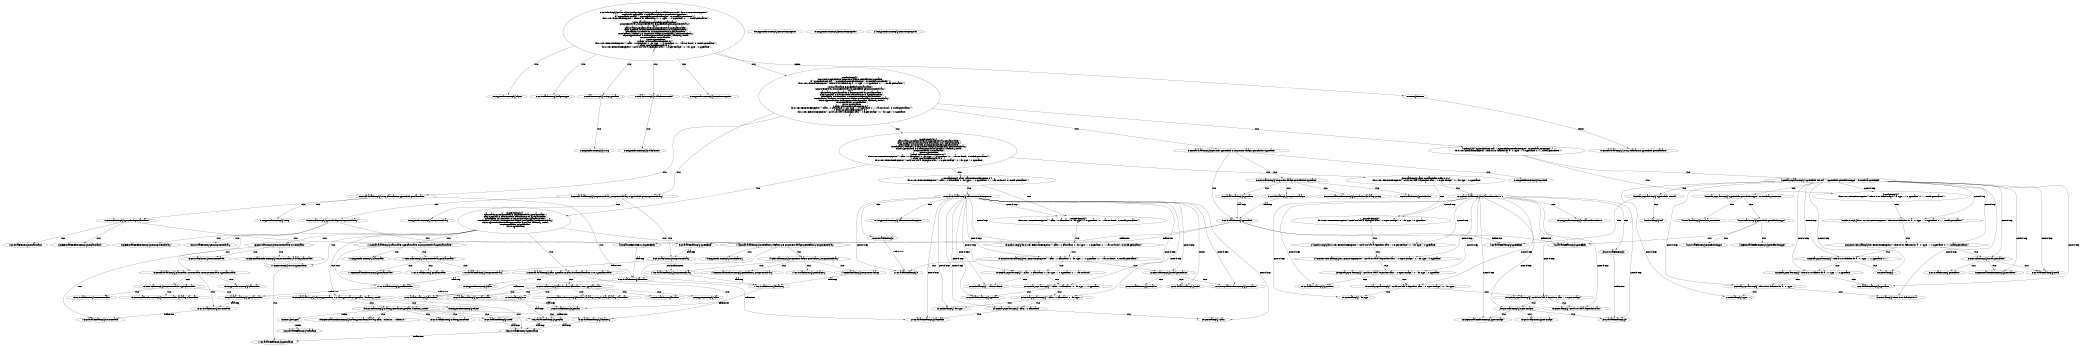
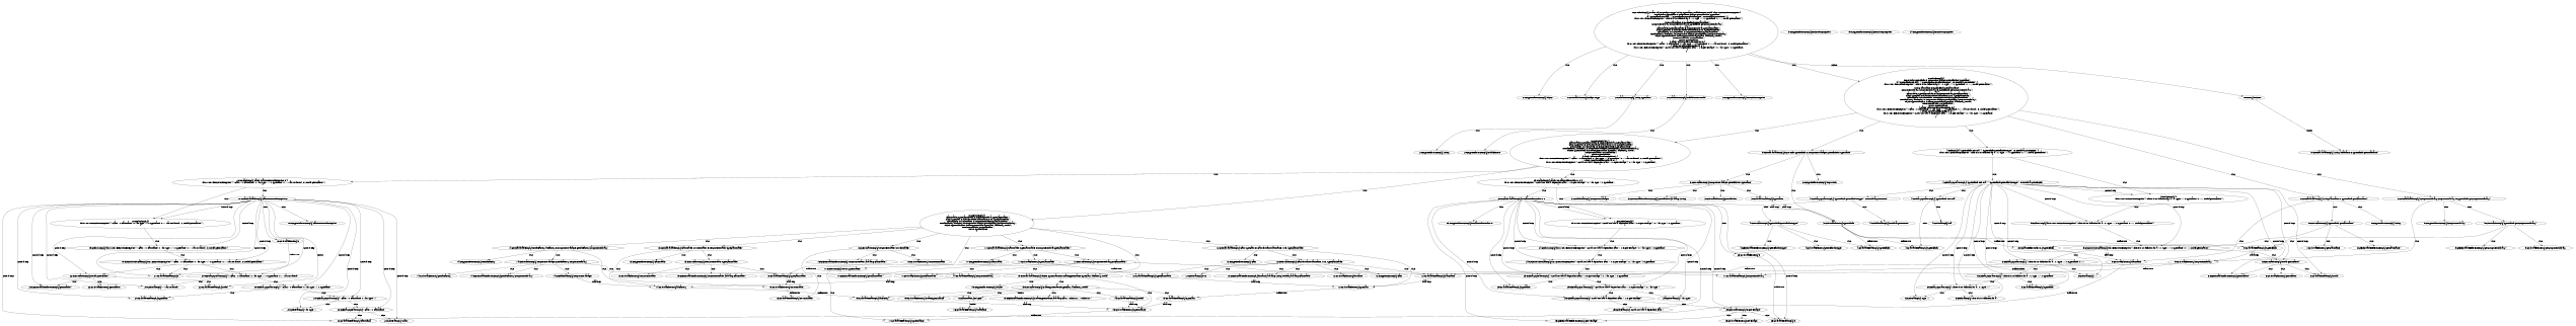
  digraph {
    node [shape=ellipse]
    n1 [label="2:CtTypeReferenceImpl@Object"]
    n2 [label="2:CtVirtualElement@configureType"]
    n3 [label="2:CtParameterImpl@String typeName"]
    n4 [label="2:CtTypeReferenceImpl@String"]
    n5 [label="2:CtParameterImpl@BuildElement model"]
    n6 [label="2:CtTypeReferenceImpl@BuildElement"]
    n7 [label="2:CtTypeReferenceImpl@ExecutionException"]
    n8 [label="3:CtTypeReferenceImpl@ImportInfo"]
    n9 [label="3:CtExecutableReferenceImpl@getDefinition(java.lang.String)"]
    n10 [label="3:CtVirtualElement@getDefinition"]
    n11 [label="3:CtFieldReadImpl@componentManager"]
    n12 [label="3:CtVirtualElement@typeDefInfo"]
    n13 [label="4:CtVariableReadImpl@typeDefInfo"]
    n14 [label="4:CtVariableReadImpl@typeDefInfo"]
    n15 [label="8:NoClassDefFoundError@typeDefInfo"]
    n16 [label="9:CtVariableReadImpl@typeDefInfo"]
    n17 [label="3:CtVariableReadImpl@typeName"]
    n18 [label="3:CtInvocationImpl@componentManager.getDefinition(typeName)"]
    n19 [label="8:CtVirtualElement@className"]
    n20 [label="9:CtVirtualElement@componentLibrary"]
    n21 [label="3:CtLocalVariableImpl@ImportInfo typeDefInfo = componentManager.getDefinition(typeName)"]
    n22 [label="4:CtLiteralImpl@null"]
    n23 [label="4:CtBinaryOperatorImpl@(typeDefInfo == null)"]
    n24 [label="4:CtExecutableReferenceImpl@getDefinitionType()"]
    n25 [label="4:CtVirtualElement@getDefinitionType"]
    n26 [label="4:CtInvocationImpl@typeDefInfo.getDefinitionType()"]
    n27 [label="4:CtFieldReadImpl@AntLibrary.TYPEDEF"]
    n28 [label="4:CtBinaryOperatorImpl@(typeDefInfo.getDefinitionType() != AntLibrary.TYPEDEF)"]
    n29 [label="4:CtBinaryOperatorImpl@(typeDefInfo == null) || (typeDefInfo.getDefinitionType() != AntLibrary.TYPEDEF)"]
    n30 [label="6:CtLiteralImpl@\"There is no defintion for a \""]
    n31 [label="6:CtLiteralImpl@\"type <\""]
    n32 [label="6:CtBinaryOperatorImpl@(\"There is no defintion for a \" + \"type <\")"]
    n33 [label="6:CtVariableReadImpl@typeName"]
    n34 [label="6:CtBinaryOperatorImpl@((\"There is no defintion for a \" + \"type <\") + typeName)"]
    n35 [label="6:CtLiteralImpl@\">\""]
    n36 [label="6:CtBinaryOperatorImpl@((\"There is no defintion for a \" + \"type <\") + typeName) + \">\""]
    n37 [label="6:CtExecutableReferenceImpl@getLocation()"]
    n38 [label="6:CtVariableReadImpl@model"]
    n39 [label="6:CtInvocationImpl@model.getLocation()"]
    n40 [label="5:CtConstructorCallImpl@new ExecutionException(((\"There is no defintion for a \" + \"type <\") + typeName) + \">\", model.getLocation())"]
    n41 [label="5:CtThrowImpl@throw new ExecutionException(((\"There is no defintion for a \" + \"type <\") + typeName) + \">\", model.getLocation())"]
    n42 [label="4:CtBlockImpl@\{\n    throw new ExecutionException(((\"There is no defintion for a \" + \"type <\") + typeName) + \">\", model.getLocation());\n\}"]
    n43 [label="6:CtVirtualElement@getLocation"]
    n44 [label="5:CtTypeReferenceImpl@ExecutionException"]
    n45 [label="4:CtIfImpl@if ((typeDefInfo == null) || (typeDefInfo.getDefinitionType() != AntLibrary.TYPEDEF)) \{\n    throw new ExecutionException(((\"There is no defintion for a \" + \"type <\") + typeName) + \">\", model.getLocation());\n\}"]
    n46 [label="8:CtTypeReferenceImpl@String"]
    n47 [label="8:CtExecutableReferenceImpl@getClassName()"]
    n48 [label="1:CtVirtualElement@getClassName"]
    n49 [label="12:CtVariableReadImpl@className"]
    n50 [label="20:CtVariableReadImpl@className"]
    n51 [label="8:CtInvocationImpl@typeDefInfo.getClassName()"]
    n52 [label="12:CtVirtualElement@typeClass"]
    n53 [label="8:CtLocalVariableImpl@String className = typeDefInfo.getClassName()"]
    n54 [label="9:CtTypeReferenceImpl@ComponentLibrary"]
    n55 [label="9:CtExecutableReferenceImpl@getComponentLibrary()"]
    n56 [label="9:CtVirtualElement@getComponentLibrary"]
    n57 [label="11:CtVariableReadImpl@componentLibrary"]
    n58 [label="14:CtVariableReadImpl@componentLibrary"]
    n59 [label="9:CtInvocationImpl@typeDefInfo.getComponentLibrary()"]
    n60 [label="11:CtVirtualElement@typeClassLoader"]
    n61 [label="14:CtVirtualElement@libFactory"]
    n62 [label="9:CtLocalVariableImpl@ComponentLibrary componentLibrary = typeDefInfo.getComponentLibrary()"]
    n63 [label="11:CtTypeReferenceImpl@ClassLoader"]
    n64 [label="11:CtExecutableReferenceImpl@getClassLoader()"]
    n65 [label="11:CtVirtualElement@getClassLoader"]
    n66 [label="12:CtVariableReadImpl@typeClassLoader"]
    n67 [label="13:CtVariableReadImpl@typeClassLoader"]
    n68 [label="11:CtInvocationImpl@componentLibrary.getClassLoader()"]
    n69 [label="13:CtVirtualElement@currentLoader"]
    n70 [label="11:CtLocalVariableImpl@ClassLoader typeClassLoader = componentLibrary.getClassLoader()"]
    n71 [label="12:CtTypeReferenceImpl@Class"]
    n72 [label="12:CtExecutableReferenceImpl@forName(java.lang.String,boolean,java.lang.ClassLoader)"]
    n73 [label="12:CtVirtualElement@forName"]
    n74 [label="12:CtTypeAccessImpl@Class"]
    n75 [label="15:CtVariableReadImpl@typeClass"]
    n76 [label="12:CtLiteralImpl@true"]
    n77 [label="12:CtInvocationImpl@Class.forName(className, true, typeClassLoader)"]
    n78 [label="15:CtVirtualElement@typeInstance"]
    n79 [label="12:CtLocalVariableImpl@Class typeClass = Class.forName(className, true, typeClassLoader)"]
    n80 [label="13:CtTypeReferenceImpl@ClassLoader"]
    n81 [label="13:CtExecutableReferenceImpl@setContextLoader(java.lang.ClassLoader)"]
    n82 [label="13:CtVirtualElement@setContextLoader"]
    n83 [label="16:CtVariableReadImpl@currentLoader"]
    n84 [label="13:CtInvocationImpl@setContextLoader(typeClassLoader)"]
    n85 [label="13:CtLocalVariableImpl@ClassLoader currentLoader = setContextLoader(typeClassLoader)"]
    n86 [label="14:CtTypeReferenceImpl@AntLibFactory"]
    n87 [label="14:CtExecutableReferenceImpl@getLibFactory(ComponentLibrary)"]
    n88 [label="14:CtVirtualElement@getLibFactory"]
    n89 [label="14:CtFieldReadImpl@componentManager"]
    n90 [label="15:CtVariableReadImpl@libFactory"]
    n91 [label="14:CtInvocationImpl@componentManager.getLibFactory(componentLibrary)"]
    n92 [label="14:CtLocalVariableImpl@AntLibFactory libFactory = componentManager.getLibFactory(componentLibrary)"]
    n93 [label="15:CtTypeReferenceImpl@Object"]
    n94 [label="15:CtExecutableReferenceImpl@createTypeInstance(java.lang.Class,<unknown>,<unknown>)"]
    n95 [label="15:CtVirtualElement@createTypeInstance"]
    n96 [label="17:CtVariableReadImpl@typeInstance"]
    n97 [label="15:CtVariableReadImpl@model"]
    n98 [label="15:CtInvocationImpl@createTypeInstance(typeClass, libFactory, model)"]
-   n99 [label="16:Insert@INSERT"]
+   n99 [label="16:ClassLoader@INSERT"]
    n100 [label="16:CtVariableReadImpl@localName"]
    n101 [label="15:CtLocalVariableImpl@Object typeInstance = createTypeInstance(typeClass, libFactory, model)"]
    n102 [label="16:CtExecutableReferenceImpl@setContextLoader(java.lang.ClassLoader)"]
    n103 [label="16:CtVirtualElement@setContextLoader"]
    n104 [label="16:CtInvocationImpl@setContextLoader(currentLoader)"]
    n105 [label="17:CtReturnImpl@return typeInstance"]
    n106 [label="10:CtBlockImpl@\{\n    ClassLoader typeClassLoader = componentLibrary.getClassLoader();\n    Class typeClass = Class.forName(className, true, typeClassLoader);\n    ClassLoader currentLoader = setContextLoader(typeClassLoader);\n    AntLibFactory libFactory = componentManager.getLibFactory(componentLibrary);\n    Object typeInstance = createTypeInstance(typeClass, libFactory, model);\n    setContextLoader(currentLoader);\n    return typeInstance;\n\}"]
    n107 [label="18:CtVirtualElement@e"]
    n108 [label="21:CtVariableReadImpl@e"]
    n109 [label="18:CtTypeReferenceImpl@ClassNotFoundException"]
    n110 [label="18:CtCatchVariableImpl@ClassNotFoundException e"]
    n111 [label="20:CtLiteralImpl@\"Class \""]
    n112 [label="20:CtBinaryOperatorImpl@(\"Class \" + className)"]
    n113 [label="20:CtLiteralImpl@\" for type <\""]
    n114 [label="20:CtBinaryOperatorImpl@((\"Class \" + className) + \" for type <\")"]
    n115 [label="20:CtVariableReadImpl@typeName"]
    n116 [label="20:CtBinaryOperatorImpl@(((\"Class \" + className) + \" for type <\") + typeName)"]
    n117 [label="20:CtLiteralImpl@\"> was not found\""]
    n118 [label="20:CtBinaryOperatorImpl@(((\"Class \" + className) + \" for type <\") + typeName) + \"> was not found\""]
    n119 [label="22:CtExecutableReferenceImpl@getLocation()"]
    n120 [label="22:CtVariableReadImpl@model"]
    n121 [label="22:CtInvocationImpl@model.getLocation()"]
    n122 [label="19:CtConstructorCallImpl@new ExecutionException((((\"Class \" + className) + \" for type <\") + typeName) + \"> was not found\", e, model.getLocation())"]
    n123 [label="19:CtThrowImpl@throw new ExecutionException((((\"Class \" + className) + \" for type <\") + typeName) + \"> was not found\", e, model.getLocation())"]
    n124 [label="18:CtBlockImpl@\{\n    throw new ExecutionException((((\"Class \" + className) + \" for type <\") + typeName) + \"> was not found\", e, model.getLocation());\n\}"]
    n125 [label="22:CtVirtualElement@getLocation"]
    n126 [label="19:CtTypeReferenceImpl@ExecutionException"]
    n127 [label="18:CtCatchImpl@ catch (ClassNotFoundException e) \{\n    throw new ExecutionException((((\"Class \" + className) + \" for type <\") + typeName) + \"> was not found\", e, model.getLocation());\n\}"]
    n128 [label="23:CtVirtualElement@e"]
    n129 [label="25:CtVariableReadImpl@e"]
    n130 [label="23:CtTypeReferenceImpl@NoClassDefFoundError"]
    n131 [label="23:CtCatchVariableImpl@NoClassDefFoundError e"]
    n132 [label="25:CtLiteralImpl@\"Could not load a dependent class (\""]
    n133 [label="25:CtExecutableReferenceImpl@getMessage()"]
    n134 [label="25:CtInvocationImpl@e.getMessage()"]
    n135 [label="25:CtBinaryOperatorImpl@(\"Could not load a dependent class (\" + e.getMessage())"]
    n136 [label="25:CtLiteralImpl@\") for type \""]
    n137 [label="25:CtBinaryOperatorImpl@((\"Could not load a dependent class (\" + e.getMessage()) + \") for type \")"]
    n138 [label="25:CtVariableReadImpl@typeName"]
    n139 [label="25:CtBinaryOperatorImpl@((\"Could not load a dependent class (\" + e.getMessage()) + \") for type \") + typeName"]
    n140 [label="24:CtConstructorCallImpl@new ExecutionException(((\"Could not load a dependent class (\" + e.getMessage()) + \") for type \") + typeName)"]
    n141 [label="24:CtThrowImpl@throw new ExecutionException(((\"Could not load a dependent class (\" + e.getMessage()) + \") for type \") + typeName)"]
    n142 [label="23:CtBlockImpl@\{\n    throw new ExecutionException(((\"Could not load a dependent class (\" + e.getMessage()) + \") for type \") + typeName);\n\}"]
    n143 [label="25:CtVirtualElement@getMessage"]
    n144 [label="24:CtTypeReferenceImpl@ExecutionException"]
    n145 [label="23:CtCatchImpl@ catch (NoClassDefFoundError e) \{\n    throw new ExecutionException(((\"Could not load a dependent class (\" + e.getMessage()) + \") for type \") + typeName);\n\}"]
    n146 [label="10:CtTryImpl@try \{\n    ClassLoader typeClassLoader = componentLibrary.getClassLoader();\n    Class typeClass = Class.forName(className, true, typeClassLoader);\n    ClassLoader currentLoader = setContextLoader(typeClassLoader);\n    AntLibFactory libFactory = componentManager.getLibFactory(componentLibrary);\n    Object typeInstance = createTypeInstance(typeClass, libFactory, model);\n    setContextLoader(currentLoader);\n    return typeInstance;\n\} catch (ClassNotFoundException e) \{\n    throw new ExecutionException((((\"Class \" + className) + \" for type <\") + typeName) + \"> was not found\", e, model.getLocation());\n\} catch (NoClassDefFoundError e) \{\n    throw new ExecutionException(((\"Could not load a dependent class (\" + e.getMessage()) + \") for type \") + typeName);\n\}"]
    n147 [label="2:CtBlockImpl@\{\n    ImportInfo typeDefInfo = componentManager.getDefinition(typeName);\n    if ((typeDefInfo == null) || (typeDefInfo.getDefinitionType() != AntLibrary.TYPEDEF)) \{\n        throw new ExecutionException(((\"There is no defintion for a \" + \"type <\") + typeName) + \">\", model.getLocation());\n    \}\n    String className = typeDefInfo.getClassName();\n    ComponentLibrary componentLibrary = typeDefInfo.getComponentLibrary();\n    try \{\n        ClassLoader typeClassLoader = componentLibrary.getClassLoader();\n        Class typeClass = Class.forName(className, true, typeClassLoader);\n        ClassLoader currentLoader = setContextLoader(typeClassLoader);\n        AntLibFactory libFactory = componentManager.getLibFactory(componentLibrary);\n        Object typeInstance = createTypeInstance(typeClass, libFactory, model);\n        setContextLoader(currentLoader);\n        return typeInstance;\n    \} catch (ClassNotFoundException e) \{\n        throw new ExecutionException((((\"Class \" + className) + \" for type <\") + typeName) + \"> was not found\", e, model.getLocation());\n    \} catch (NoClassDefFoundError e) \{\n        throw new ExecutionException(((\"Could not load a dependent class (\" + e.getMessage()) + \") for type \") + typeName);\n    \}\n\}"]
    n148 [label="2:CtMethodImpl@private Object configureType(String typeName, BuildElement model) throws ExecutionException \{\n    ImportInfo typeDefInfo = componentManager.getDefinition(typeName);\n    if ((typeDefInfo == null) || (typeDefInfo.getDefinitionType() != AntLibrary.TYPEDEF)) \{\n        throw new ExecutionException(((\"There is no defintion for a \" + \"type <\") + typeName) + \">\", model.getLocation());\n    \}\n    String className = typeDefInfo.getClassName();\n    ComponentLibrary componentLibrary = typeDefInfo.getComponentLibrary();\n    try \{\n        ClassLoader typeClassLoader = componentLibrary.getClassLoader();\n        Class typeClass = Class.forName(className, true, typeClassLoader);\n        ClassLoader currentLoader = setContextLoader(typeClassLoader);\n        AntLibFactory libFactory = componentManager.getLibFactory(componentLibrary);\n        Object typeInstance = createTypeInstance(typeClass, libFactory, model);\n        setContextLoader(currentLoader);\n        return typeInstance;\n    \} catch (ClassNotFoundException e) \{\n        throw new ExecutionException((((\"Class \" + className) + \" for type <\") + typeName) + \"> was not found\", e, model.getLocation());\n    \} catch (NoClassDefFoundError e) \{\n        throw new ExecutionException(((\"Could not load a dependent class (\" + e.getMessage()) + \") for type \") + typeName);\n    \}\n\}"]
    n149 [label="10:Insert@INSERT"]
    n150 [label="10:CtLocalVariableImpl@String localName = typeDefInfo.getLocalName()"]
    n3 -> n4 [label=AST]
    n5 -> n6 [label=AST]
    n11 -> n12 [label="Data Dep"]
    n12 -> n13 [label="Define-Use"]
    n12 -> n14 [label="Define-Use"]
    n12 -> n15 [label="Define-Use"]
    n12 -> n16 [label="Define-Use"]
    n15 -> n19 [label="Data Dep"]
    n16 -> n20 [label="Data Dep"]
    n17 -> n12 [label="Data Dep"]
    n18 -> n9 [label=AST]
    n18 -> n10 [label=AST]
    n18 -> n11 [label=AST]
    n18 -> n17 [label=AST]
    n19 -> n49 [label="Define-Use"]
    n19 -> n50 [label="Define-Use"]
    n20 -> n57 [label="Define-Use"]
    n20 -> n58 [label="Define-Action"]
    n21 -> n8 [label=AST]
    n21 -> n12 [label=AST]
    n21 -> n18 [label=AST]
    n23 -> n13 [label=AST]
    n23 -> n22 [label=AST]
    n26 -> n14 [label=AST]
    n26 -> n24 [label=AST]
    n26 -> n25 [label=AST]
    n28 -> n26 [label=AST]
    n28 -> n27 [label=AST]
    n29 -> n23 [label=AST]
    n29 -> n28 [label=AST]
    n29 -> n30 [label="Control Dep"]
    n29 -> n31 [label="Control Dep"]
    n29 -> n32 [label="Control Dep"]
    n29 -> n33 [label="Control Dep"]
    n29 -> n34 [label="Control Dep"]
    n29 -> n35 [label="Control Dep"]
    n29 -> n36 [label="Control Dep"]
    n29 -> n37 [label="Control Dep"]
    n29 -> n38 [label="Control Dep"]
    n29 -> n39 [label="Control Dep"]
    n29 -> n40 [label="Control Dep"]
    n29 -> n41 [label="Control Dep"]
    n29 -> n42 [label="Control Dep"]
    n32 -> n30 [label=AST]
    n32 -> n31 [label=AST]
    n34 -> n32 [label=AST]
    n34 -> n33 [label=AST]
    n36 -> n34 [label=AST]
    n36 -> n35 [label=AST]
    n39 -> n37 [label=AST]
    n39 -> n38 [label=AST]
    n39 -> n43 [label=AST]
    n40 -> n36 [label=AST]
    n40 -> n39 [label=AST]
    n41 -> n40 [label=AST]
    n42 -> n41 [label=AST]
    n45 -> n29 [label=AST]
    n45 -> n42 [label=AST]
-   n49 -> n75 [label="Data Dep"]
+   n49 -> n52 [label="Data Dep"]
    n51 -> n15 [label=AST]
    n51 -> n47 [label=AST]
    n51 -> n48 [label=AST]
    n52 -> n75 [label="Define-Use"]
    n53 -> n19 [label=AST]
    n53 -> n46 [label=AST]
    n53 -> n51 [label=AST]
-   n57 -> n60 [label="Data Dep"]
    n58 -> n61 [label="Data Dep"]
    n59 -> n16 [label=AST]
    n59 -> n55 [label=AST]
    n59 -> n56 [label=AST]
    n60 -> n66 [label="Define-Use"]
    n60 -> n67 [label="Define-Use"]
    n61 -> n90 [label="Define-Use"]
    n62 -> n20 [label=AST]
    n62 -> n54 [label=AST]
    n62 -> n59 [label=AST]
    n66 -> n52 [label="Data Dep"]
    n67 -> n69 [label="Data Dep"]
    n68 -> n57 [label=AST]
    n68 -> n64 [label=AST]
    n68 -> n65 [label=AST]
    n69 -> n83 [label="Define-Use"]
    n70 -> n60 [label=AST]
    n70 -> n63 [label=AST]
    n70 -> n68 [label=AST]
    n75 -> n78 [label="Data Dep"]
    n77 -> n49 [label=AST]
    n77 -> n66 [label=AST]
    n77 -> n72 [label=AST]
    n77 -> n73 [label=AST]
    n77 -> n74 [label=AST]
    n77 -> n76 [label=AST]
    n78 -> n96 [label="Define-Use"]
    n79 -> n52 [label=AST]
    n79 -> n71 [label=AST]
    n79 -> n77 [label=AST]
    n84 -> n67 [label=AST]
    n84 -> n81 [label=AST]
    n84 -> n82 [label=AST]
    n85 -> n69 [label=AST]
    n85 -> n80 [label=AST]
    n85 -> n84 [label=AST]
    n89 -> n61 [label="Data Dep"]
    n90 -> n78 [label="Data Dep"]
    n91 -> n58 [label=AST]
    n91 -> n87 [label=AST]
    n91 -> n88 [label=AST]
    n91 -> n89 [label=AST]
    n92 -> n61 [label=AST]
    n92 -> n86 [label=AST]
    n92 -> n91 [label=AST]
    n97 -> n78 [label="Data Dep"]
    n98 -> n75 [label=AST]
    n98 -> n90 [label=AST]
    n98 -> n94 [label=AST]
    n98 -> n95 [label=AST]
    n98 -> n97 [label=AST]
    n98 -> n99 [label=Action]
    n99 -> n100 [label=Action]
    n101 -> n78 [label=AST]
    n101 -> n93 [label=AST]
    n101 -> n98 [label=AST]
    n104 -> n83 [label=AST]
    n104 -> n102 [label=AST]
    n104 -> n103 [label=AST]
    n105 -> n96 [label=AST]
    n106 -> n70 [label=AST]
    n106 -> n79 [label=AST]
    n106 -> n85 [label=AST]
    n106 -> n92 [label=AST]
    n106 -> n101 [label=AST]
    n106 -> n104 [label=AST]
    n106 -> n105 [label=AST]
    n107 -> n108 [label="Define-Use"]
    n110 -> n50 [label="Control Dep"]
    n110 -> n107 [label=AST]
    n110 -> n108 [label="Control Dep"]
    n110 -> n109 [label=AST]
    n110 -> n111 [label="Control Dep"]
    n110 -> n112 [label="Control Dep"]
    n110 -> n113 [label="Control Dep"]
    n110 -> n114 [label="Control Dep"]
    n110 -> n115 [label="Control Dep"]
    n110 -> n116 [label="Control Dep"]
    n110 -> n117 [label="Control Dep"]
    n110 -> n118 [label="Control Dep"]
    n110 -> n119 [label="Control Dep"]
    n110 -> n120 [label=Action]
    n110 -> n121 [label="Control Dep"]
    n110 -> n122 [label="Control Dep"]
    n110 -> n123 [label="Control Dep"]
    n110 -> n124 [label="Control Dep"]
    n112 -> n50 [label=AST]
    n112 -> n111 [label=AST]
    n114 -> n112 [label=AST]
    n114 -> n113 [label=AST]
    n116 -> n114 [label=AST]
    n116 -> n115 [label=AST]
    n118 -> n116 [label=AST]
    n118 -> n117 [label=AST]
    n121 -> n119 [label=AST]
    n121 -> n120 [label=AST]
    n121 -> n125 [label=AST]
    n122 -> n108 [label=AST]
    n122 -> n118 [label=AST]
    n122 -> n121 [label=AST]
    n123 -> n122 [label=AST]
    n124 -> n123 [label=AST]
    n127 -> n110 [label=AST]
    n127 -> n124 [label=AST]
    n128 -> n129 [label="Define-Use"]
    n131 -> n128 [label=AST]
    n131 -> n129 [label="Control Dep"]
    n131 -> n130 [label=AST]
    n131 -> n132 [label="Control Dep"]
    n131 -> n133 [label="Control Dep"]
    n131 -> n134 [label="Control Dep"]
    n131 -> n135 [label="Control Dep"]
    n131 -> n136 [label="Control Dep"]
    n131 -> n137 [label="Control Dep"]
    n131 -> n138 [label="Control Dep"]
    n131 -> n139 [label="Control Dep"]
    n131 -> n140 [label="Control Dep"]
    n131 -> n141 [label="Control Dep"]
    n131 -> n142 [label="Control Dep"]
    n134 -> n129 [label=AST]
    n134 -> n133 [label=AST]
    n134 -> n143 [label=AST]
    n135 -> n132 [label=AST]
    n135 -> n134 [label=AST]
    n137 -> n135 [label=AST]
    n137 -> n136 [label=AST]
    n139 -> n137 [label=AST]
    n139 -> n138 [label=AST]
    n140 -> n139 [label=AST]
    n141 -> n140 [label=AST]
    n142 -> n141 [label=AST]
    n145 -> n131 [label=AST]
    n145 -> n142 [label=AST]
    n146 -> n106 [label=AST]
    n146 -> n127 [label=AST]
    n146 -> n145 [label=AST]
    n147 -> n21 [label=AST]
    n147 -> n45 [label=AST]
    n147 -> n53 [label=AST]
    n147 -> n62 [label=AST]
    n147 -> n146 [label=AST]
    n148 -> n1 [label=AST]
    n148 -> n2 [label=AST]
    n148 -> n3 [label=AST]
    n148 -> n5 [label=AST]
    n148 -> n7 [label=AST]
    n148 -> n147 [label=AST]
    n148 -> n149 [label=Action]
    n149 -> n150 [label=Action]
  }
